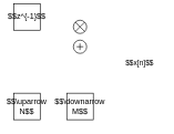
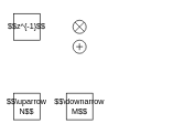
  <mxCell id="0" />
  <mxCell id="1" parent="0" />
- <mxCell id="2" value="$$z^{-1}$$" style="whiteSpace=wrap;html=1;aspect=fixed;fillColor=none;" vertex="1" parent="1"><mxGeometry x="20" y="5" width="40" height="40" as="geometry" /></mxCell>
+ <mxCell id="2" value="$$z^{-1}$$" style="whiteSpace=wrap;html=1;aspect=fixed;fillColor=none;" vertex="1" parent="1"><mxGeometry x="20" y="20" width="40" height="40" as="geometry" /></mxCell>
  <mxCell id="3" value="" style="group" vertex="1" connectable="0" parent="1"><mxGeometry x="110" y="30" width="20" height="20" as="geometry" /></mxCell>
  <mxCell id="4" value="" style="ellipse;whiteSpace=wrap;html=1;aspect=fixed;fillColor=none;" vertex="1" parent="3"><mxGeometry width="20" height="20" as="geometry" /></mxCell>
  <mxCell id="5" value="" style="endArrow=none;html=1;rounded=0;entryX=1;entryY=0;entryDx=0;entryDy=0;exitX=0;exitY=1;exitDx=0;exitDy=0;" edge="1" parent="3" source="4" target="4"><mxGeometry width="50" height="50" relative="1" as="geometry"><mxPoint x="-10" y="50" as="sourcePoint" /><mxPoint x="40" as="targetPoint" /></mxGeometry></mxCell>
  <mxCell id="6" value="" style="endArrow=none;html=1;rounded=0;entryX=0;entryY=0;entryDx=0;entryDy=0;exitX=1;exitY=1;exitDx=0;exitDy=0;" edge="1" parent="3" source="4" target="4"><mxGeometry width="50" height="50" relative="1" as="geometry"><mxPoint x="-10" y="50" as="sourcePoint" /><mxPoint x="40" as="targetPoint" /></mxGeometry></mxCell>
  <mxCell id="7" value="" style="group" vertex="1" connectable="0" parent="1"><mxGeometry x="110" y="60" width="20" height="20" as="geometry" /></mxCell>
  <mxCell id="8" value="" style="ellipse;whiteSpace=wrap;html=1;aspect=fixed;fillColor=none;" vertex="1" parent="7"><mxGeometry width="20" height="20" as="geometry" /></mxCell>
  <mxCell id="9" value="" style="endArrow=none;html=1;rounded=0;" edge="1" parent="7"><mxGeometry width="50" height="50" relative="1" as="geometry"><mxPoint x="9.92" y="15" as="sourcePoint" /><mxPoint x="9.92" y="5" as="targetPoint" /></mxGeometry></mxCell>
  <mxCell id="10" value="" style="endArrow=none;html=1;rounded=0;" edge="1" parent="7"><mxGeometry width="50" height="50" relative="1" as="geometry"><mxPoint x="5" y="9.93" as="sourcePoint" /><mxPoint x="15" y="9.93" as="targetPoint" /></mxGeometry></mxCell>
  <mxCell id="11" value="$$\uparrow N$$" style="whiteSpace=wrap;html=1;aspect=fixed;fillColor=none;" vertex="1" parent="1"><mxGeometry x="20" y="140" width="40" height="40" as="geometry" /></mxCell>
  <mxCell id="12" value="$$\downarrow M$$" style="whiteSpace=wrap;html=1;aspect=fixed;fillColor=none;" vertex="1" parent="1"><mxGeometry x="100" y="140" width="40" height="40" as="geometry" /></mxCell>
- <mxCell id="13" value="$$x[n]$$" style="text;html=1;align=center;verticalAlign=middle;whiteSpace=wrap;rounded=0;fontFamily=Helvetica;fontSize=11;fontColor=default;labelBackgroundColor=none;resizable=0;fillColor=none;" vertex="1" parent="1"><mxGeometry x="180" y="80" width="60" height="30" as="geometry" /></mxCell>
